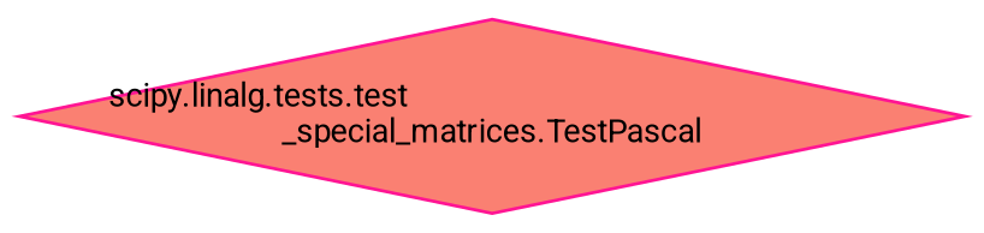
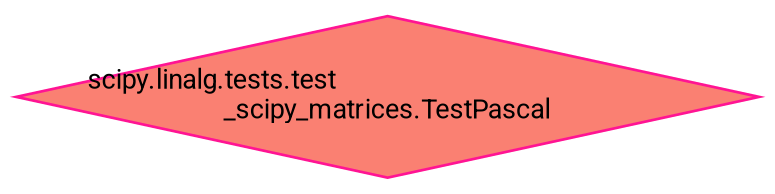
  digraph {
    rankdir=LR
    fontname=Roboto
-   n1 [color=deeppink fillcolor=salmon fontname=Roboto fontsize=10 height=0.2 label="scipy.linalg.tests.test\l_special_matrices.TestPascal" shape=diamond style=filled width=0.4]
+   n1 [color=deeppink fillcolor=salmon fontname=Roboto fontsize=10 height=0.2 label="scipy.linalg.tests.test\l_scipy_matrices.TestPascal" shape=diamond style=filled width=0.4]
  }
